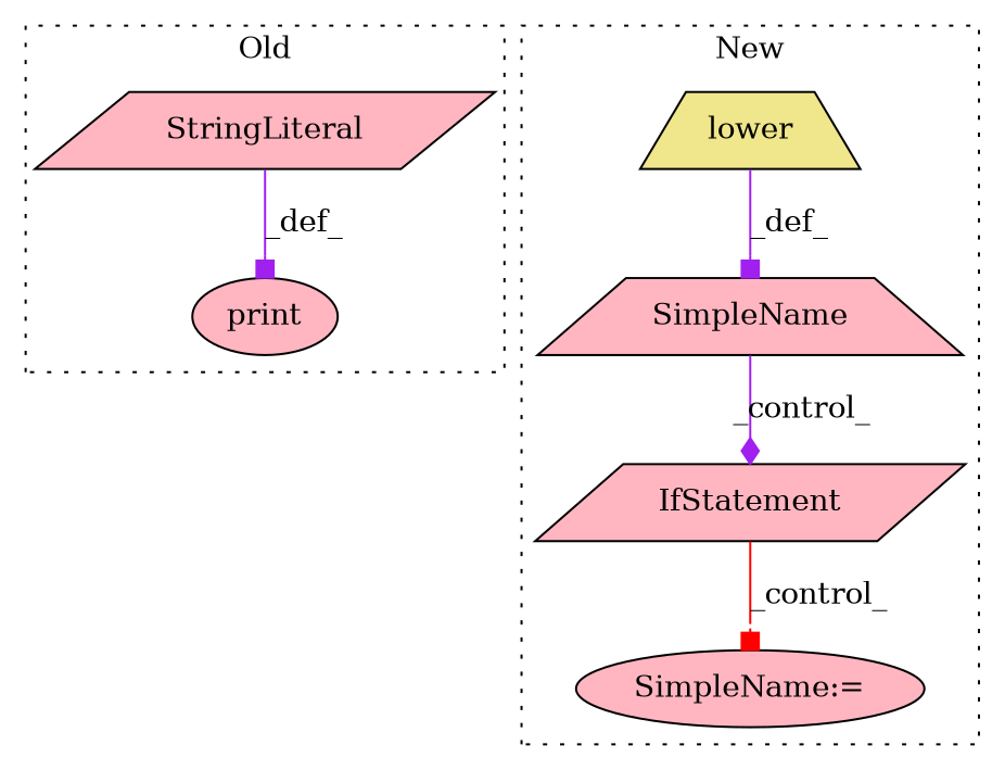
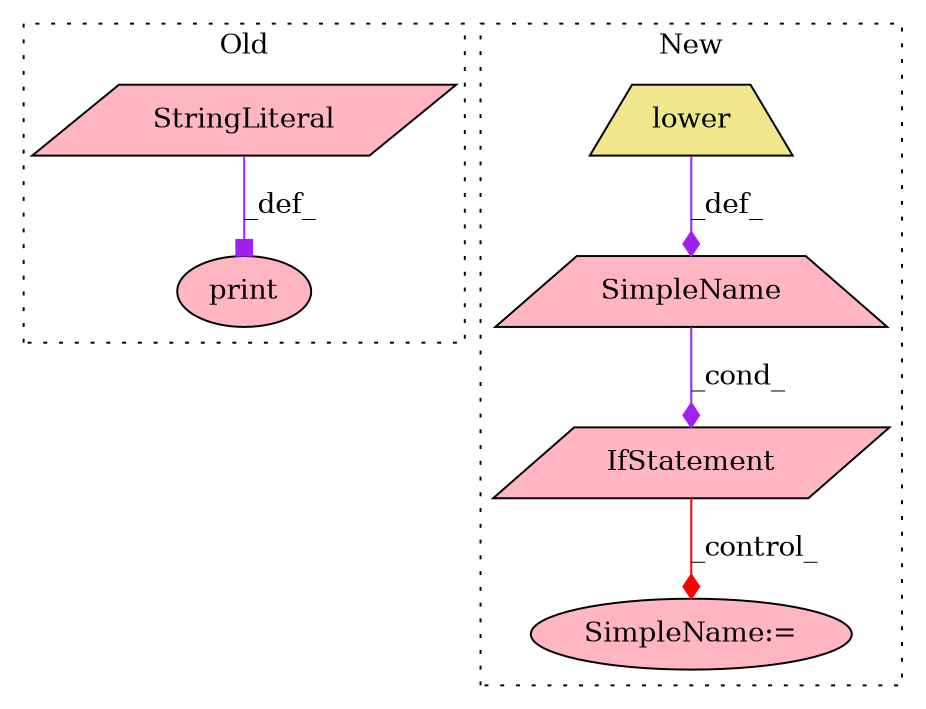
  digraph {
    node [a=32 fillcolor=lightpink shape=ellipse style=filled]
    edge [arrowhead=box color=purple]
    n1 [l="6,1" label=print s="1601,1639"]
    n2 [a=45 l=15 label=StringLiteral s=1624 shape=parallelogram]
    n3 [fillcolor=khaki l=7 label=lower s=962 shape=trapezium]
    n4 [a=25 l="4,2" label=IfStatement s="953,1014" shape=parallelogram]
    n5 [a=7 l=1 label="SimpleName:=" s=1108]
    n6 [a=42 label=SimpleName shape=trapezium]
    subgraph cluster_1 {
      label=Old
      style=dotted
      n1
      n2
    }
    subgraph cluster_2 {
      label=New
      style=dotted
      n3
      n4
      n5
      n6
    }
    n2 -> n1 [label=_def_]
-   n3 -> n6 [label=_def_]
-   n4 -> n5 [color=red label=_control_]
-   n6 -> n4 [arrowhead=diamond label=_control_]
+   n3 -> n6 [arrowhead=diamond label=_def_]
+   n4 -> n5 [arrowhead=diamond color=red label=_control_]
+   n6 -> n4 [arrowhead=diamond label=_cond_]
  }
